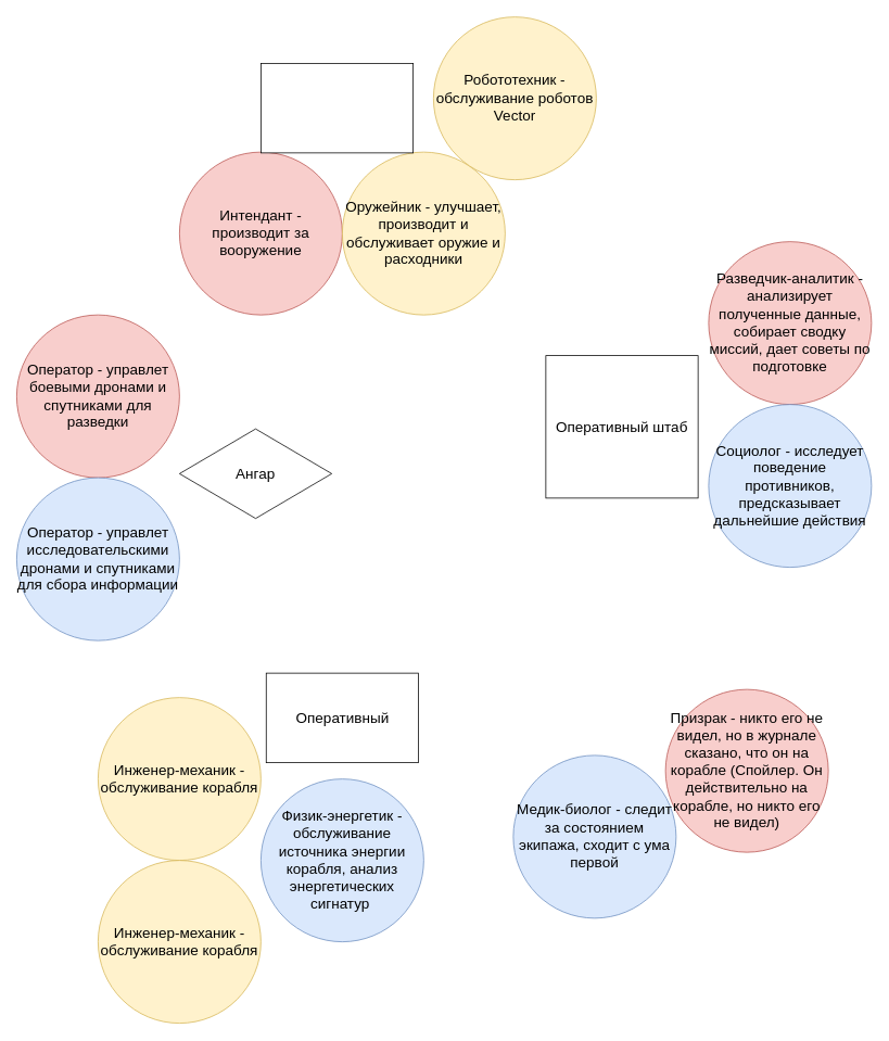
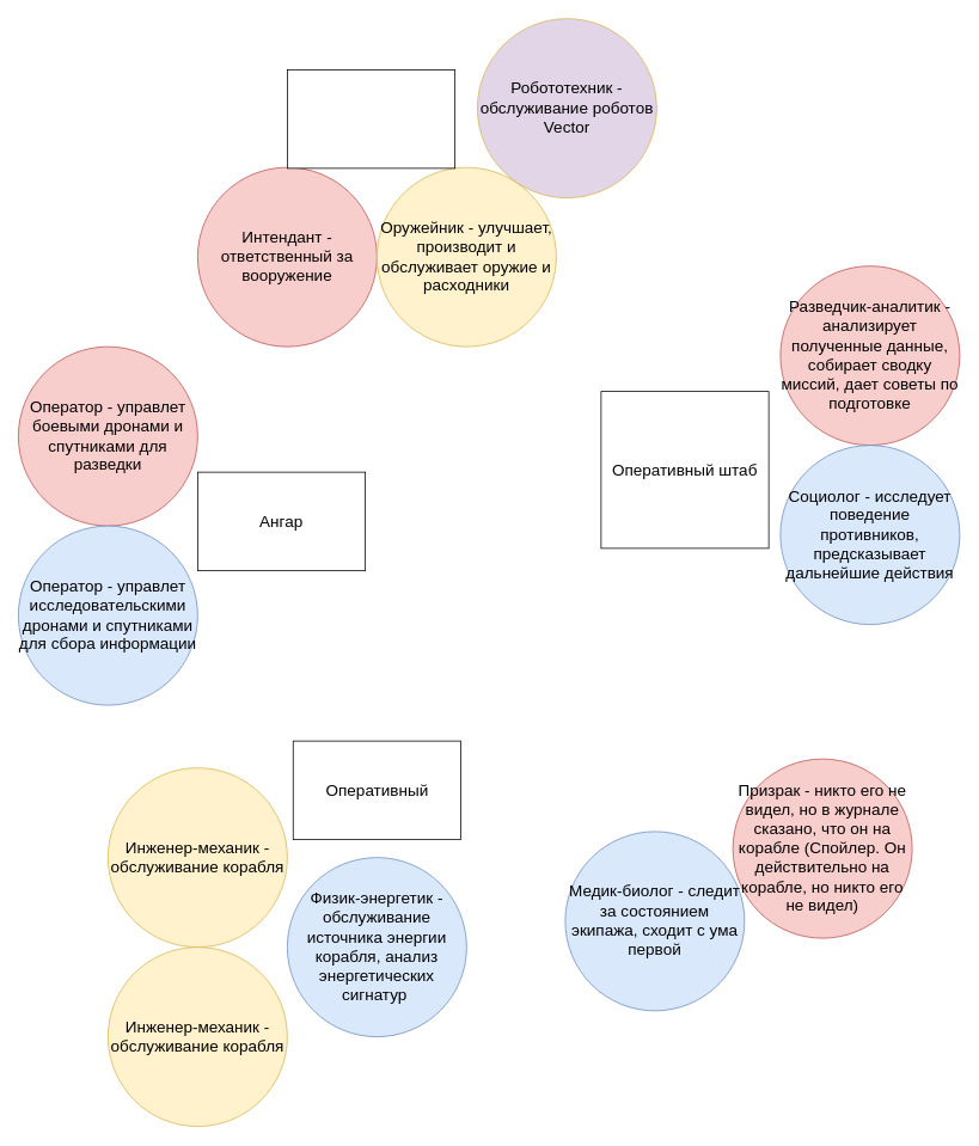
  <mxCell id="0" />
  <mxCell id="1" parent="0" />
  <mxCell id="2" value="Разведчик-аналитик - анализирует полученные данные, собирает сводку миссий, дает советы по подготовке" style="ellipse;whiteSpace=wrap;html=1;aspect=fixed;fillColor=#f8cecc;strokeColor=#b85450;fontSize=18;" parent="1" vertex="1"><mxGeometry x="870" y="296" width="200" height="200" as="geometry" /></mxCell>
  <mxCell id="3" value="Оператор - управлет боевыми дронами и спутниками для разведки" style="ellipse;whiteSpace=wrap;html=1;aspect=fixed;fillColor=#f8cecc;strokeColor=#b85450;fontSize=18;" parent="1" vertex="1"><mxGeometry y="386" width="200" height="200" as="geometry" x="20" /></mxCell>
- <mxCell id="4" value="Интендант - производит за вооружение" style="ellipse;whiteSpace=wrap;html=1;aspect=fixed;fillColor=#f8cecc;strokeColor=#b85450;fontSize=18;" parent="1" vertex="1"><mxGeometry x="220" y="186" width="200" height="200" as="geometry" /></mxCell>
+ <mxCell id="4" value="Интендант - ответственный за вооружение" style="ellipse;whiteSpace=wrap;html=1;aspect=fixed;fillColor=#f8cecc;strokeColor=#b85450;fontSize=18;" parent="1" vertex="1"><mxGeometry x="220" y="186" width="200" height="200" as="geometry" /></mxCell>
  <mxCell id="5" value="Оружейник - улучшает, производит и обслуживает оружие и расходники" style="ellipse;whiteSpace=wrap;html=1;aspect=fixed;fillColor=#fff2cc;strokeColor=#d6b656;fontSize=18;" parent="1" vertex="1"><mxGeometry x="420" y="186" width="200" height="200" as="geometry" /></mxCell>
  <mxCell id="6" value="Оператор - управлет исследовательскими дронами и спутниками для сбора информации" style="ellipse;whiteSpace=wrap;html=1;aspect=fixed;fillColor=#dae8fc;strokeColor=#6c8ebf;fontSize=18;" parent="1" vertex="1"><mxGeometry y="586" width="200" height="200" as="geometry" x="20" /></mxCell>
  <mxCell id="7" value="Инженер-механик - обслуживание корабля" style="ellipse;whiteSpace=wrap;html=1;aspect=fixed;fillColor=#fff2cc;strokeColor=#d6b656;fontSize=18;" parent="1" vertex="1"><mxGeometry x="120" y="856" width="200" height="200" as="geometry" /></mxCell>
  <mxCell id="8" value="Социолог - исследует поведение противников, предсказывает дальнейшие действия" style="ellipse;whiteSpace=wrap;html=1;aspect=fixed;fillColor=#dae8fc;strokeColor=#6c8ebf;fontSize=18;" parent="1" vertex="1"><mxGeometry x="870" y="496" width="200" height="200" as="geometry" /></mxCell>
  <mxCell id="9" value="Физик-энергетик - обслуживание источника энергии корабля, анализ энергетических сигнатур&amp;nbsp;" style="ellipse;whiteSpace=wrap;html=1;aspect=fixed;fillColor=#dae8fc;strokeColor=#6c8ebf;fontSize=18;" parent="1" vertex="1"><mxGeometry x="320" y="956" width="200" height="200" as="geometry" /></mxCell>
  <mxCell id="10" value="Призрак - никто его не видел, но в журнале сказано, что он на корабле (Спойлер. Он действительно на корабле, но никто его не видел)" style="ellipse;whiteSpace=wrap;html=1;aspect=fixed;fillColor=#f8cecc;strokeColor=#b85450;fontSize=18;" parent="1" vertex="1"><mxGeometry x="817" y="846" width="200" height="200" as="geometry" /></mxCell>
  <mxCell id="11" value="Медик-биолог - следит за состоянием экипажа, сходит с ума первой" style="ellipse;whiteSpace=wrap;html=1;aspect=fixed;fillColor=#dae8fc;strokeColor=#6c8ebf;fontSize=18;" parent="1" vertex="1"><mxGeometry x="630" y="927" width="200" height="200" as="geometry" /></mxCell>
- <mxCell id="12" value="Робототехник - обслуживание роботов Vector" style="ellipse;whiteSpace=wrap;html=1;aspect=fixed;fillColor=#fff2cc;strokeColor=#d6b656;strokeWidth=1;fontSize=18;" parent="1" vertex="1"><mxGeometry x="532" y="20" width="200" height="200" as="geometry" /></mxCell>
+ <mxCell id="12" value="Робототехник - обслуживание роботов Vector" style="ellipse;whiteSpace=wrap;html=1;aspect=fixed;fillColor=#e1d5e7;strokeColor=#d6b656;strokeWidth=1;fontSize=18;" parent="1" vertex="1"><mxGeometry x="532" y="20" width="200" height="200" as="geometry" /></mxCell>
  <mxCell id="13" value="Инженер-механик - обслуживание корабля" style="ellipse;whiteSpace=wrap;html=1;aspect=fixed;fillColor=#fff2cc;strokeColor=#d6b656;fontSize=18;" parent="1" vertex="1"><mxGeometry x="120" y="1056" width="200" height="200" as="geometry" /></mxCell>
  <mxCell id="14" value="Оперативный" style="rounded=0;whiteSpace=wrap;html=1;labelPosition=center;verticalLabelPosition=middle;align=center;verticalAlign=middle;fontSize=18;" parent="1" vertex="1"><mxGeometry x="326.5" y="826" width="187" height="110" as="geometry" /></mxCell>
- <mxCell id="15" value="Ангар" style="rhombus;whiteSpace=wrap;html=1;labelPosition=center;verticalLabelPosition=middle;align=center;verticalAlign=middle;fontSize=18;" parent="1" vertex="1"><mxGeometry x="220" y="526" width="187" height="110" as="geometry" /></mxCell>
+ <mxCell id="15" value="Ангар" style="rounded=0;whiteSpace=wrap;html=1;labelPosition=center;verticalLabelPosition=middle;align=center;verticalAlign=middle;fontSize=18;" parent="1" vertex="1"><mxGeometry x="220" y="526" width="187" height="110" as="geometry" /></mxCell>
  <mxCell id="16" value="Оперативный штаб" style="rounded=0;whiteSpace=wrap;html=1;labelPosition=center;verticalLabelPosition=middle;align=center;verticalAlign=middle;fontSize=18;" parent="1" vertex="1"><mxGeometry x="670" y="436" width="187" height="175" as="geometry" /></mxCell>
  <mxCell id="17" value="" style="rounded=0;whiteSpace=wrap;html=1;labelPosition=center;verticalLabelPosition=middle;align=center;verticalAlign=middle;fontSize=18;" parent="1" vertex="1"><mxGeometry x="320" y="77" width="187" height="110" as="geometry" /></mxCell>
